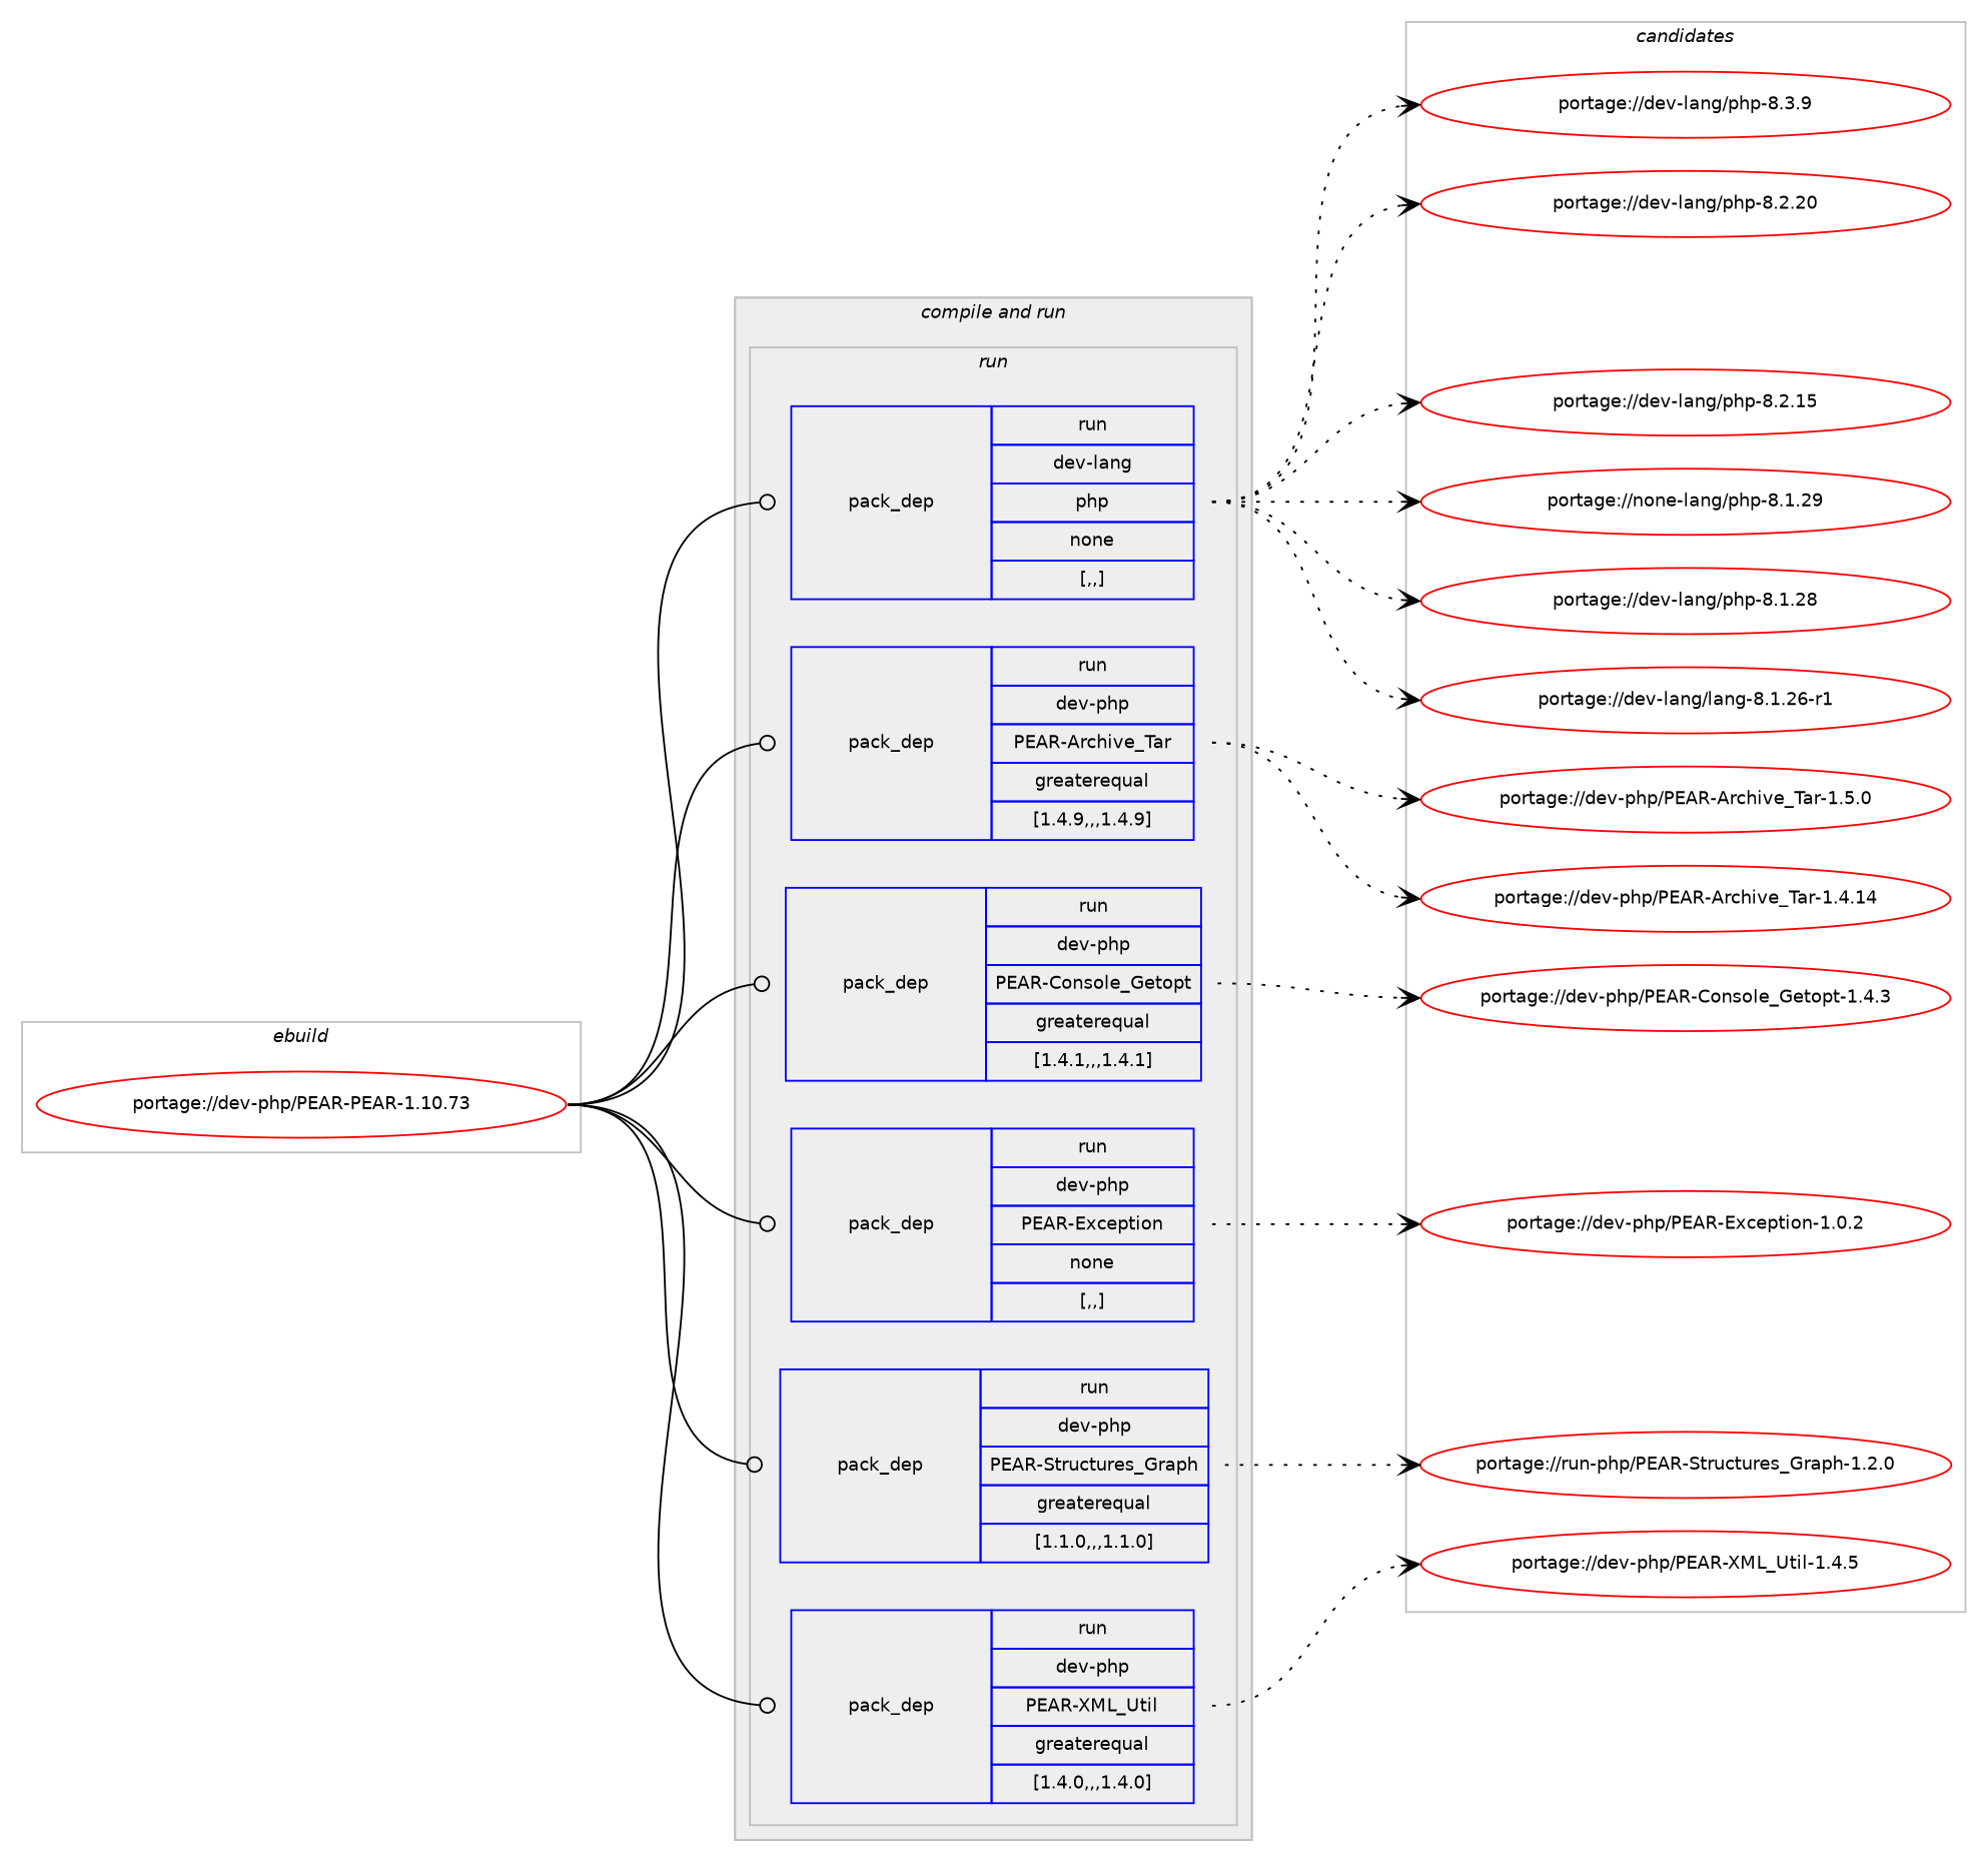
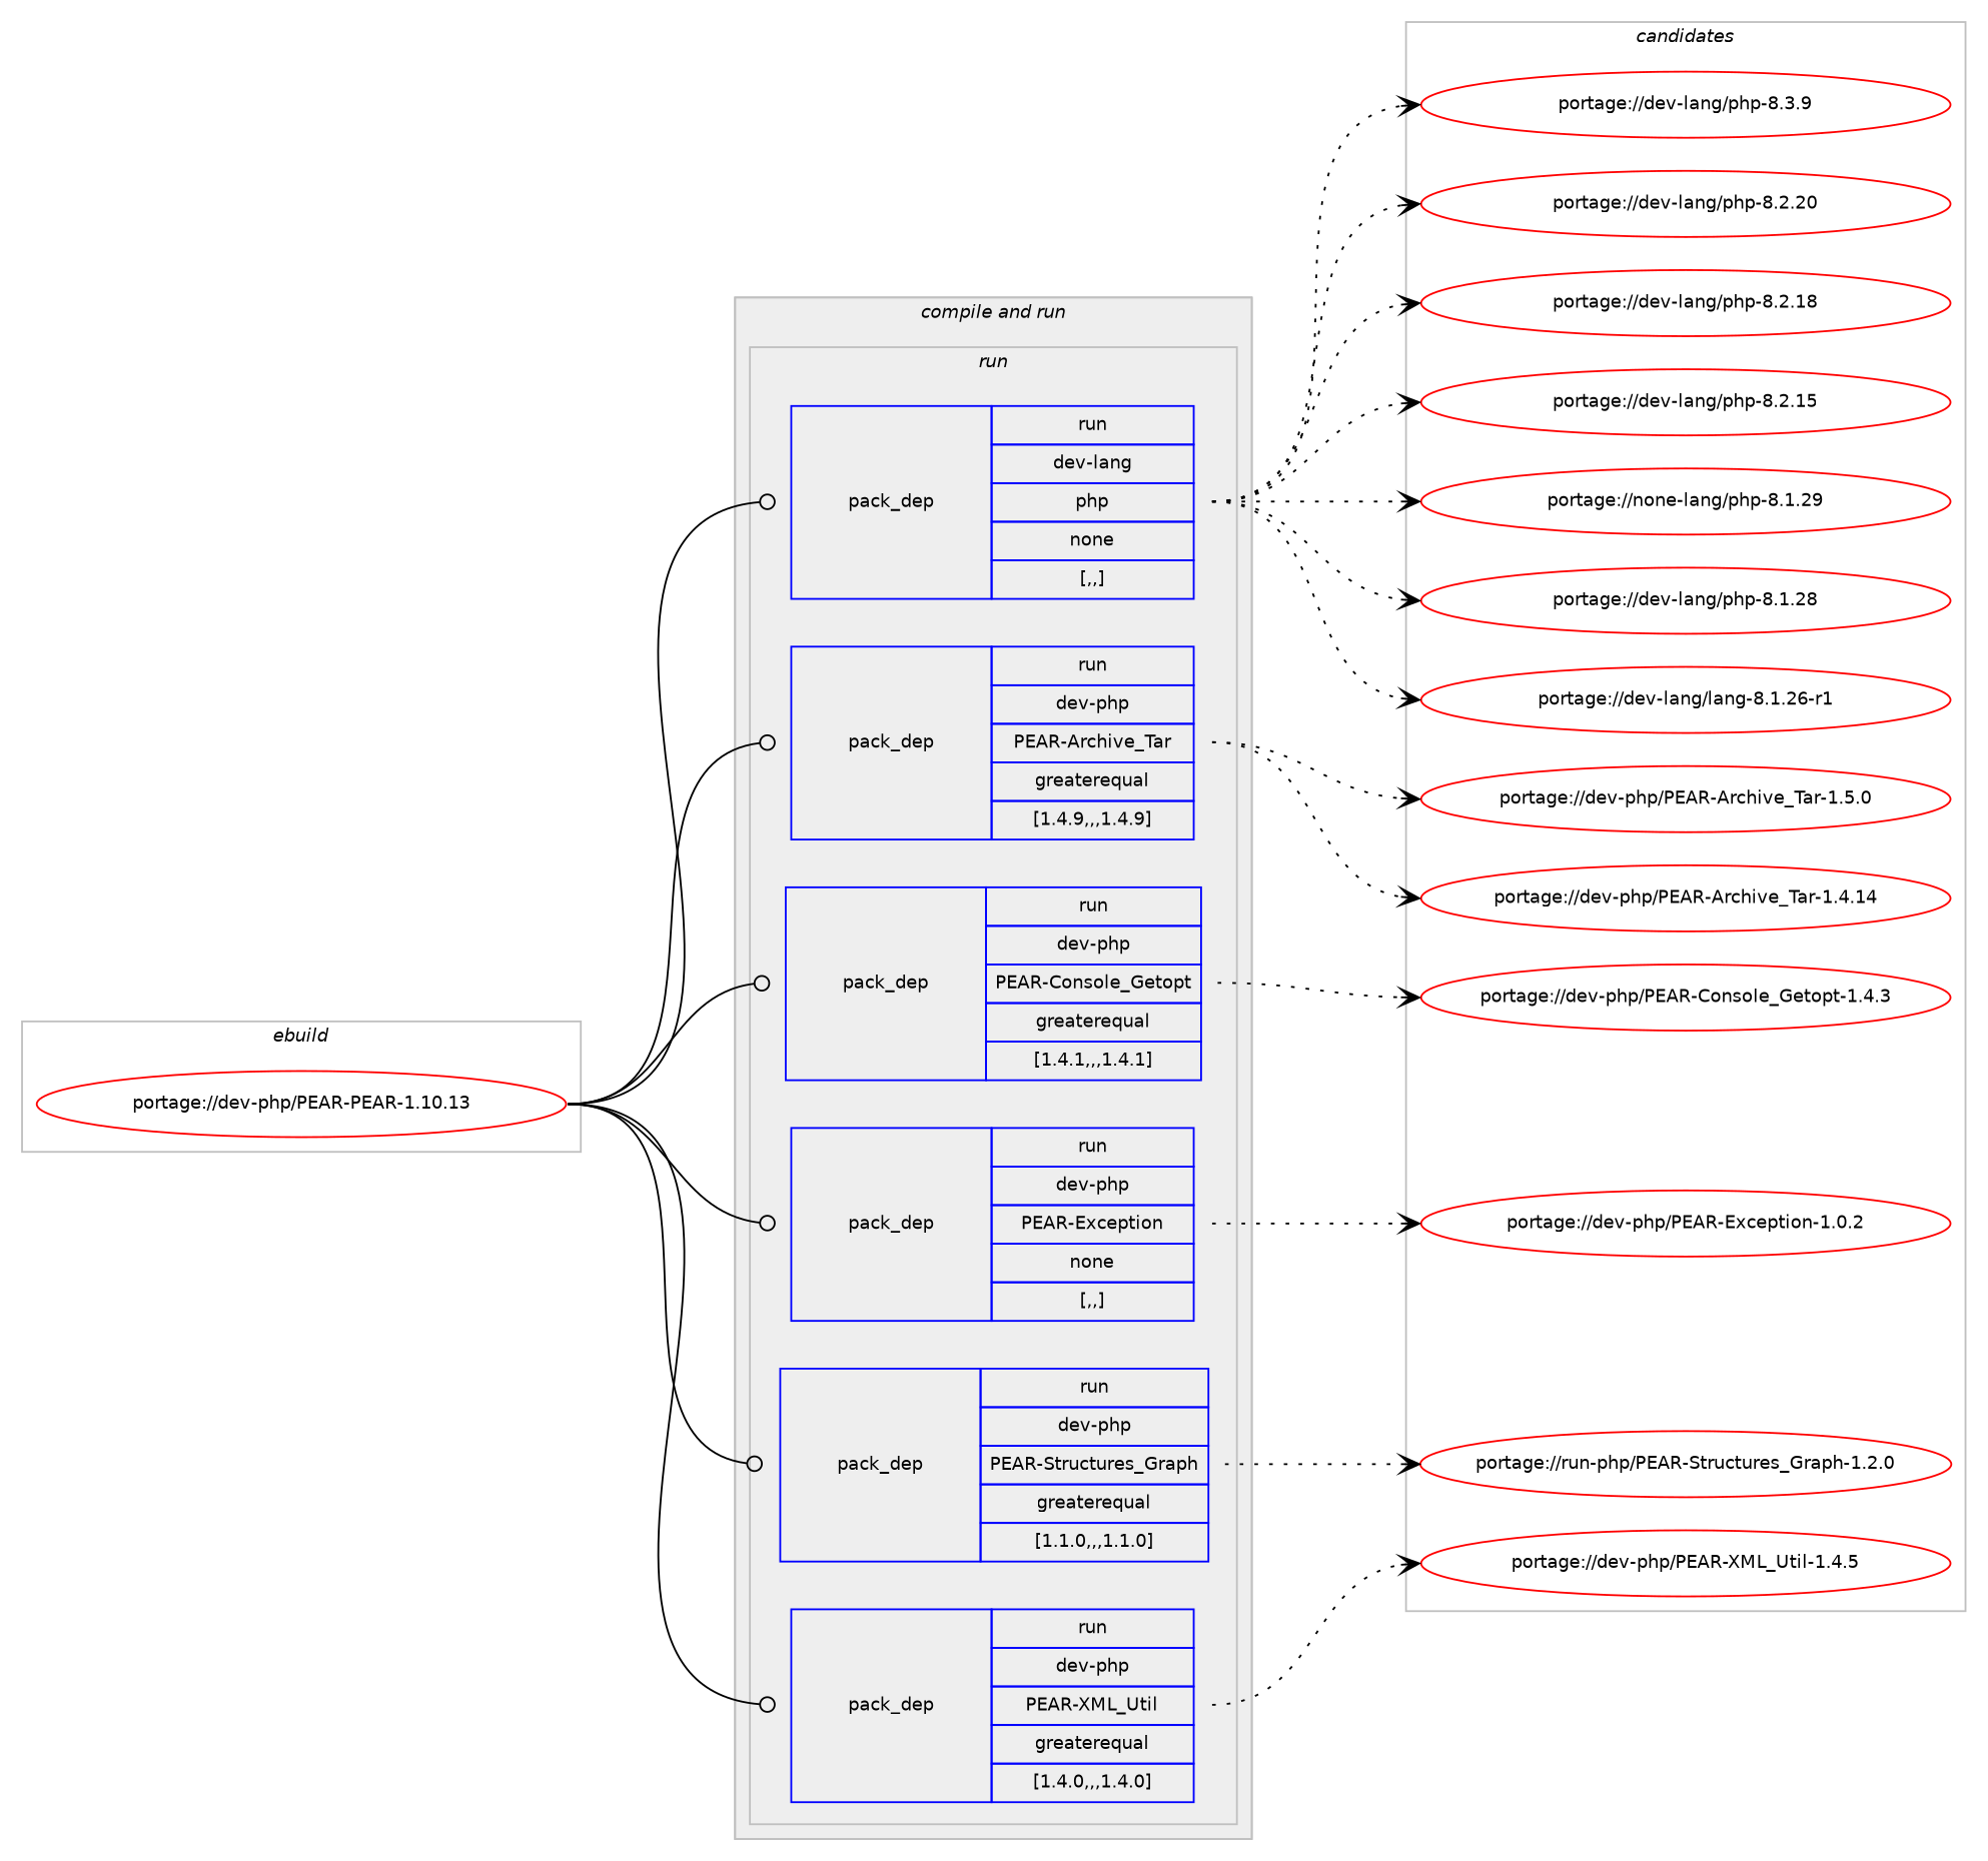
  digraph {
    compound=true
    concentrate=true
    fontname=Helvetica
    fontsize=10
    newrank=true
    rankdir=LR
    ranksep=1.5
    node [color=red fontname=Helvetica fontsize=10]
    edge [arrowhead=vee headport=w style=dotted tailport=e weight=100]
-   n1 [label="portage://dev-php/PEAR-PEAR-1.10.73" width=4]
+   n1 [label="portage://dev-php/PEAR-PEAR-1.10.13" width=4]
    n2 [color=blue label=<<TABLE BORDER="0" CELLBORDER="1" CELLSPACING="0" CELLPADDING="4" WIDTH="220"><TR><TD ROWSPAN="6" CELLPADDING="30">pack_dep</TD></TR><TR><TD WIDTH="110">run</TD></TR><TR><TD>dev-lang</TD></TR><TR><TD>php</TD></TR><TR><TD>none</TD></TR><TR><TD>[,,]</TD></TR></TABLE>> shape=none]
    n3 [color=blue label=<<TABLE BORDER="0" CELLBORDER="1" CELLSPACING="0" CELLPADDING="4" WIDTH="220"><TR><TD ROWSPAN="6" CELLPADDING="30">pack_dep</TD></TR><TR><TD WIDTH="110">run</TD></TR><TR><TD>dev-php</TD></TR><TR><TD>PEAR-Archive_Tar</TD></TR><TR><TD>greaterequal</TD></TR><TR><TD>[1.4.9,,,1.4.9]</TD></TR></TABLE>> shape=none]
    n4 [color=blue label=<<TABLE BORDER="0" CELLBORDER="1" CELLSPACING="0" CELLPADDING="4" WIDTH="220"><TR><TD ROWSPAN="6" CELLPADDING="30">pack_dep</TD></TR><TR><TD WIDTH="110">run</TD></TR><TR><TD>dev-php</TD></TR><TR><TD>PEAR-Console_Getopt</TD></TR><TR><TD>greaterequal</TD></TR><TR><TD>[1.4.1,,,1.4.1]</TD></TR></TABLE>> shape=none]
    n5 [color=blue label=<<TABLE BORDER="0" CELLBORDER="1" CELLSPACING="0" CELLPADDING="4" WIDTH="220"><TR><TD ROWSPAN="6" CELLPADDING="30">pack_dep</TD></TR><TR><TD WIDTH="110">run</TD></TR><TR><TD>dev-php</TD></TR><TR><TD>PEAR-Exception</TD></TR><TR><TD>none</TD></TR><TR><TD>[,,]</TD></TR></TABLE>> shape=none]
    n6 [color=blue label=<<TABLE BORDER="0" CELLBORDER="1" CELLSPACING="0" CELLPADDING="4" WIDTH="220"><TR><TD ROWSPAN="6" CELLPADDING="30">pack_dep</TD></TR><TR><TD WIDTH="110">run</TD></TR><TR><TD>dev-php</TD></TR><TR><TD>PEAR-Structures_Graph</TD></TR><TR><TD>greaterequal</TD></TR><TR><TD>[1.1.0,,,1.1.0]</TD></TR></TABLE>> shape=none]
    n7 [color=blue label=<<TABLE BORDER="0" CELLBORDER="1" CELLSPACING="0" CELLPADDING="4" WIDTH="220"><TR><TD ROWSPAN="6" CELLPADDING="30">pack_dep</TD></TR><TR><TD WIDTH="110">run</TD></TR><TR><TD>dev-php</TD></TR><TR><TD>PEAR-XML_Util</TD></TR><TR><TD>greaterequal</TD></TR><TR><TD>[1.4.0,,,1.4.0]</TD></TR></TABLE>> shape=none]
    n8 [label="portage://dev-lang/php-8.3.9" width=4]
    n9 [label="portage://dev-lang/php-8.2.20" width=4]
+   n10 [label="portage://dev-lang/php-8.2.18" width=4]
    n11 [label="portage://dev-lang/php-8.2.15" width=4]
    n12 [label="portage://none-lang/php-8.1.29" width=4]
    n13 [label="portage://dev-lang/php-8.1.28" width=4]
    n14 [label="portage://dev-lang/lang-8.1.26-r1" width=4]
    n15 [label="portage://dev-php/PEAR-Archive_Tar-1.5.0" width=4]
    n16 [label="portage://dev-php/PEAR-Archive_Tar-1.4.14" width=4]
    n17 [label="portage://dev-php/PEAR-Console_Getopt-1.4.3" width=4]
    n18 [label="portage://dev-php/PEAR-Exception-1.0.2" width=4]
    n19 [label="portage://run-php/PEAR-Structures_Graph-1.2.0" width=4]
    n20 [label="portage://dev-php/PEAR-XML_Util-1.4.5" width=4]
    subgraph cluster_1 {
      color=gray
      label=<<i>ebuild</i>>
      n1
    }
    subgraph cluster_2 {
      color=gray
      label=<<i>dependencies</i>>
      subgraph cluster_3 {
        color=gray
        fillcolor="#eeeeee"
        label=<<i>compile</i>>
        style=filled
      }
      subgraph cluster_4 {
        color=gray
        fillcolor="#eeeeee"
        label=<<i>compile and run</i>>
        style=filled
      }
      subgraph cluster_5 {
        color=gray
        fillcolor="#eeeeee"
        label=<<i>run</i>>
        style=filled
        subgraph sub_6 {
          color=gray
          fillcolor="#eeeeee"
          label=<<i>run</i>>
          style=filled
          n2
        }
        subgraph sub_7 {
          color=gray
          fillcolor="#eeeeee"
          label=<<i>run</i>>
          style=filled
          n3
        }
        subgraph sub_8 {
          color=gray
          fillcolor="#eeeeee"
          label=<<i>run</i>>
          style=filled
          n4
        }
        subgraph sub_9 {
          color=gray
          fillcolor="#eeeeee"
          label=<<i>run</i>>
          style=filled
          n5
        }
        subgraph sub_10 {
          color=gray
          fillcolor="#eeeeee"
          label=<<i>run</i>>
          style=filled
          n6
        }
        subgraph sub_11 {
          color=gray
          fillcolor="#eeeeee"
          label=<<i>run</i>>
          style=filled
          n7
        }
      }
    }
    subgraph cluster_12 {
      color=gray
      label=<<i>candidates</i>>
      rank=same
      subgraph sub_13 {
        color=black
        label=<<i>candidates</i>>
        nodesep=1
        rank=same
        n8
        n9
+       n10
        n11
        n12
        n13
        n14
      }
      subgraph sub_14 {
        color=black
        label=<<i>candidates</i>>
        nodesep=1
        rank=same
        n15
        n16
      }
      subgraph sub_15 {
        color=black
        label=<<i>candidates</i>>
        nodesep=1
        rank=same
        n17
      }
      subgraph sub_16 {
        color=black
        label=<<i>candidates</i>>
        nodesep=1
        rank=same
        n18
      }
      subgraph sub_17 {
        color=black
        label=<<i>candidates</i>>
        nodesep=1
        rank=same
        n19
      }
      subgraph sub_18 {
        color=black
        label=<<i>candidates</i>>
        nodesep=1
        rank=same
        n20
      }
    }
    n1 -> n2 [arrowhead=odot style=solid weight=20]
    n1 -> n3 [arrowhead=odot style=solid weight=20]
    n1 -> n4 [arrowhead=odot style=solid weight=20]
    n1 -> n5 [arrowhead=odot style=solid weight=20]
    n1 -> n6 [arrowhead=odot style=solid weight=20]
    n1 -> n7 [arrowhead=odot style=solid weight=20]
    n2 -> n8
    n2 -> n9
+   n2 -> n10
    n2 -> n11
    n2 -> n12
    n2 -> n13
    n2 -> n14
    n3 -> n15
    n3 -> n16
    n4 -> n17
    n5 -> n18
    n6 -> n19
    n7 -> n20
  }
